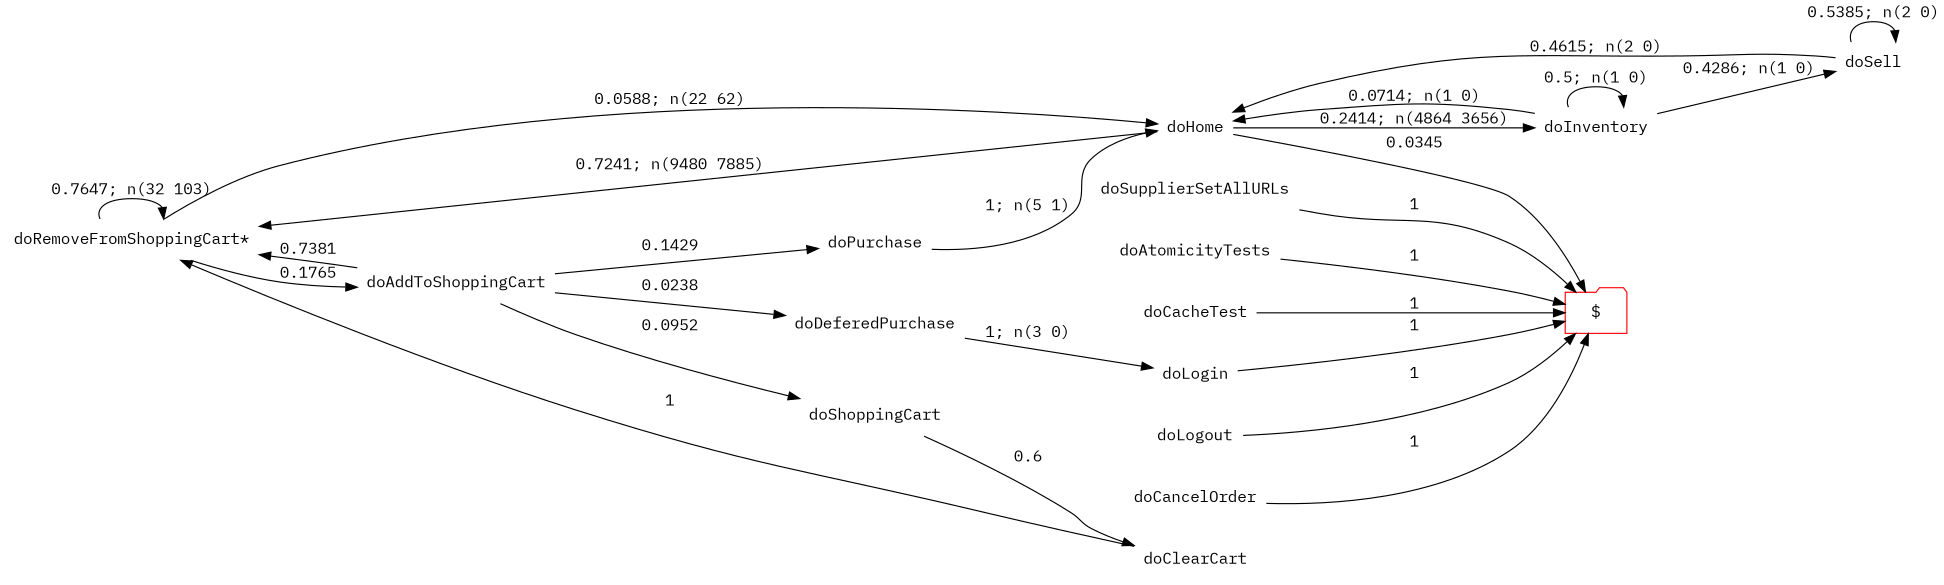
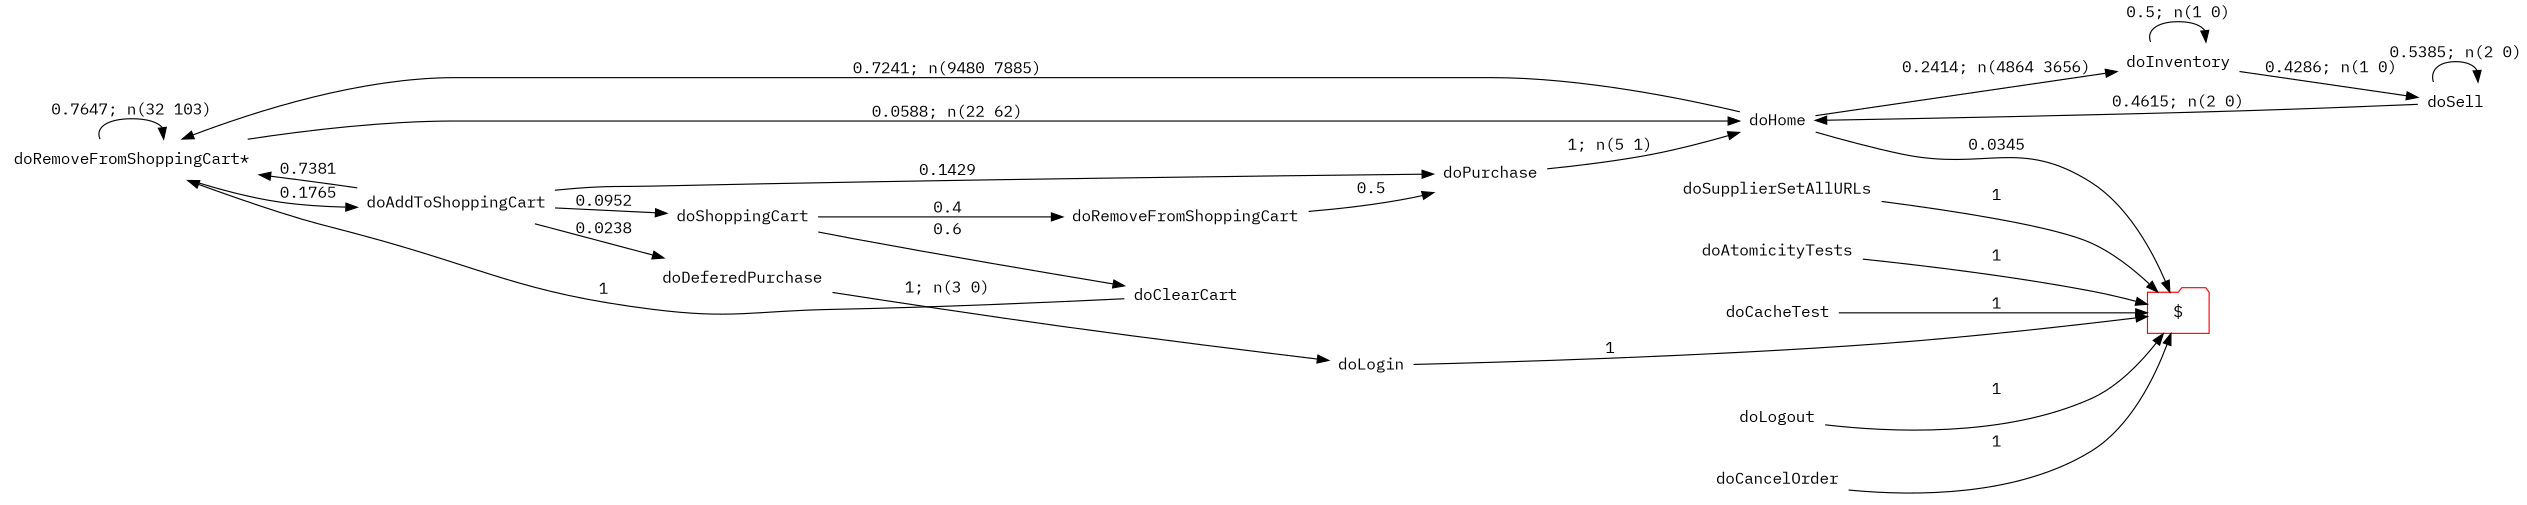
  digraph {
    fontname="IBM Plex Mono"
    rankdir=LR
    node [color=red fontname="IBM Plex Mono" shape=none]
    edge [fontname="IBM Plex Mono" style=solid]
    n1 [color=blue label="doRemoveFromShoppingCart*"]
    n2 [label=doAddToShoppingCart]
    n3 [label=doHome]
    n4 [color=black label=doDeferedPurchase]
    n5 [label=doShoppingCart]
    n6 [color=teal label=doPurchase]
    "$" [shape=folder]
    n8 [color=teal label=doInventory]
    n9 [color=blue label=doSupplierSetAllURLs]
    n10 [label=doAtomicityTests]
    n11 [color=blue label=doCacheTest]
    n12 [label=doLogin]
    n13 [color=teal label=doClearCart]
+   n14 [color=blue label=doRemoveFromShoppingCart]
    n15 [color=teal label=doSell]
    n16 [color=teal label=doLogout]
    n17 [color=teal label=doCancelOrder]
    n1 -> n1 [label="0.7647; n(32 103)"]
    n1 -> n2 [label=0.1765]
    n1 -> n3 [label="0.0588; n(22 62)"]
    n2 -> n1 [label=0.7381]
    n2 -> n4 [label=0.0238]
    n2 -> n5 [label=0.0952]
    n2 -> n6 [label=0.1429]
    n3 -> n1 [label="0.7241; n(9480 7885)"]
    n3 -> "$" [label=0.0345]
    n3 -> n8 [label="0.2414; n(4864 3656)"]
    n4 -> n12 [label="1; n(3 0)"]
    n5 -> n13 [label=0.6]
+   n5 -> n14 [label=0.4]
    n6 -> n3 [label="1; n(5 1)"]
-   n8 -> n3 [label="0.0714; n(1 0)"]
    n8 -> n8 [label="0.5; n(1 0)"]
    n8 -> n15 [label="0.4286; n(1 0)"]
    n9 -> "$" [label=1]
    n10 -> "$" [label=1]
    n11 -> "$" [label=1]
    n12 -> "$" [label=1]
    n13 -> n1 [label=1]
+   n14 -> n6 [label=0.5]
    n15 -> n3 [label="0.4615; n(2 0)"]
    n15 -> n15 [label="0.5385; n(2 0)"]
    n16 -> "$" [label=1]
    n17 -> "$" [label=1]
  }
